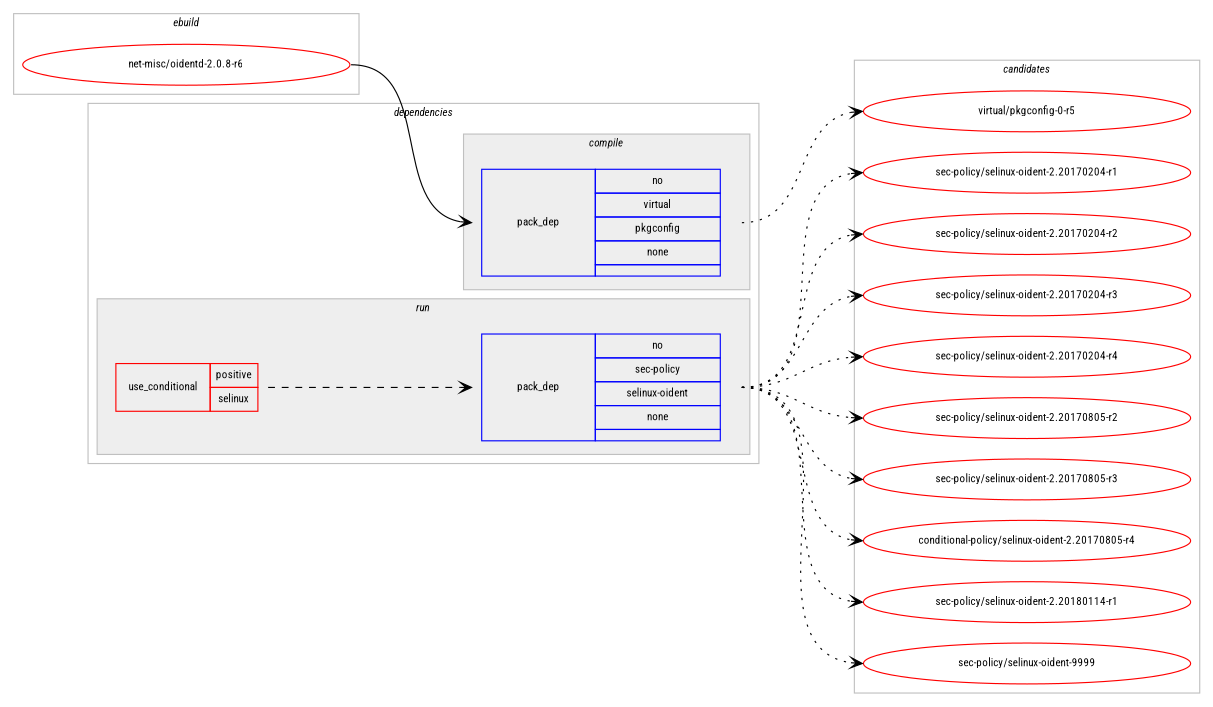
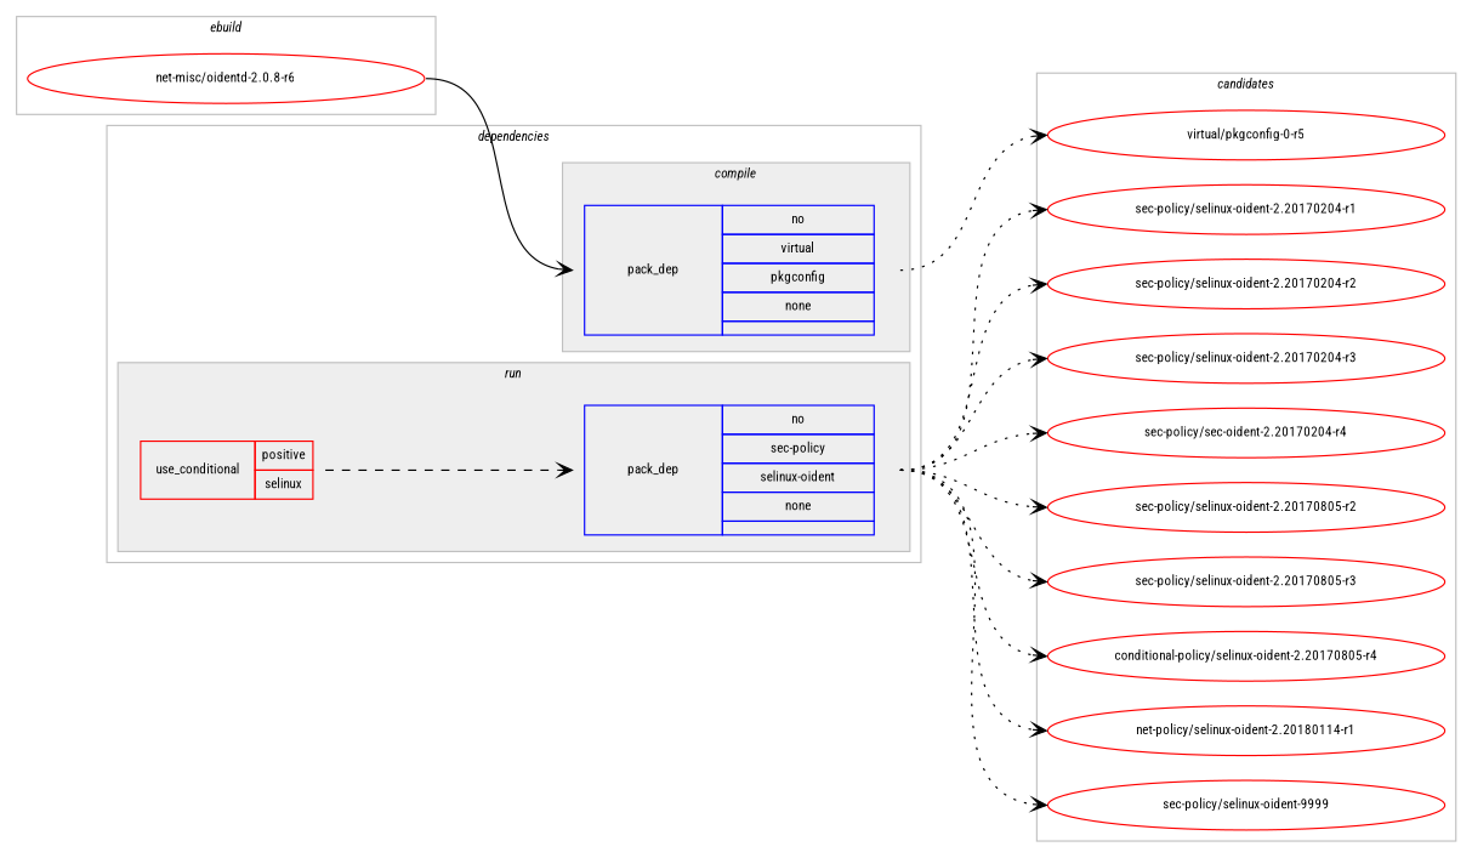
  digraph {
    compound=true
    concentrate=true
    fontname="Roboto Condensed"
    fontsize=10
    newrank=true
    rankdir=LR
    ranksep=1.5
    node [color=red fontname="Roboto Condensed" fontsize=10]
    edge [arrowhead=vee fontname="Roboto Condensed" headport=w style=dotted tailport=e weight=100]
    n1 [label="net-misc/oidentd-2.0.8-r6" width=4]
    n2 [color=blue label=<<TABLE BORDER="0" CELLBORDER="1" CELLSPACING="0" CELLPADDING="4" WIDTH="220"><TR><TD ROWSPAN="6" CELLPADDING="30">pack_dep</TD></TR><TR><TD WIDTH="110">no</TD></TR><TR><TD>virtual</TD></TR><TR><TD>pkgconfig</TD></TR><TR><TD>none</TD></TR><TR><TD></TD></TR></TABLE>> shape=none]
    n3 [color=blue label=<<TABLE BORDER="0" CELLBORDER="1" CELLSPACING="0" CELLPADDING="4" WIDTH="220"><TR><TD ROWSPAN="6" CELLPADDING="30">pack_dep</TD></TR><TR><TD WIDTH="110">no</TD></TR><TR><TD>sec-policy</TD></TR><TR><TD>selinux-oident</TD></TR><TR><TD>none</TD></TR><TR><TD></TD></TR></TABLE>> shape=none]
    n4 [label=<<TABLE BORDER="0" CELLBORDER="1" CELLSPACING="0" CELLPADDING="4"><TR><TD ROWSPAN="3" CELLPADDING="10">use_conditional</TD></TR><TR><TD>positive</TD></TR><TR><TD>selinux</TD></TR></TABLE>> shape=none]
    n5 [label="virtual/pkgconfig-0-r5" width=4]
    n6 [label="sec-policy/selinux-oident-2.20170204-r1" width=4]
    n7 [label="sec-policy/selinux-oident-2.20170204-r2" width=4]
    n8 [label="sec-policy/selinux-oident-2.20170204-r3" width=4]
-   n9 [label="sec-policy/selinux-oident-2.20170204-r4" width=4]
+   n9 [label="sec-policy/sec-oident-2.20170204-r4" width=4]
    n10 [label="sec-policy/selinux-oident-2.20170805-r2" width=4]
    n11 [label="sec-policy/selinux-oident-2.20170805-r3" width=4]
    n12 [label="conditional-policy/selinux-oident-2.20170805-r4" width=4]
-   n13 [label="sec-policy/selinux-oident-2.20180114-r1" width=4]
+   n13 [label="net-policy/selinux-oident-2.20180114-r1" width=4]
    n14 [label="sec-policy/selinux-oident-9999" width=4]
    subgraph cluster_1 {
      color=gray
      label=<<i>ebuild</i>>
      rank=same
      n1
    }
    subgraph cluster_2 {
      color=gray
      label=<<i>dependencies</i>>
      subgraph cluster_3 {
        color=gray
        fillcolor="#eeeeee"
        label=<<i>compile</i>>
        style=filled
        subgraph sub_4 {
          color=gray
          fillcolor="#eeeeee"
          label=<<i>compile</i>>
          style=filled
          n2
        }
      }
      subgraph cluster_5 {
        color=gray
        fillcolor="#eeeeee"
        label=<<i>compile and run</i>>
        style=filled
      }
      subgraph cluster_6 {
        color=gray
        fillcolor="#eeeeee"
        label=<<i>run</i>>
        style=filled
        subgraph sub_7 {
          color=gray
          fillcolor="#eeeeee"
          label=<<i>run</i>>
          style=filled
          n4
          subgraph sub_8 {
            color=gray
            fillcolor="#eeeeee"
            label=<<i>run</i>>
            style=filled
            n3
          }
        }
      }
    }
    subgraph cluster_9 {
      color=gray
      label=<<i>candidates</i>>
      rank=same
      subgraph sub_10 {
        color=black
        label=<<i>candidates</i>>
        nodesep=1
        rank=same
        n5
      }
      subgraph sub_11 {
        color=black
        label=<<i>candidates</i>>
        nodesep=1
        rank=same
        n6
        n7
        n8
        n9
        n10
        n11
        n12
        n13
        n14
      }
    }
    n1 -> n2 [style=solid weight=20]
    n2 -> n5
    n3 -> n6
    n3 -> n7
    n3 -> n8
    n3 -> n9
    n3 -> n10
    n3 -> n11
    n3 -> n12
    n3 -> n13
    n3 -> n14
    n4 -> n3 [style=dashed weight=20]
  }
